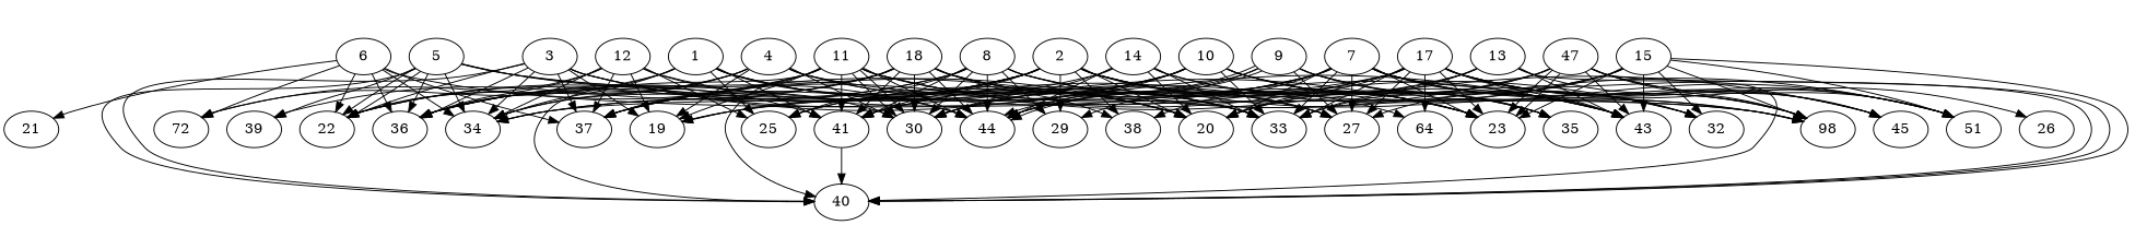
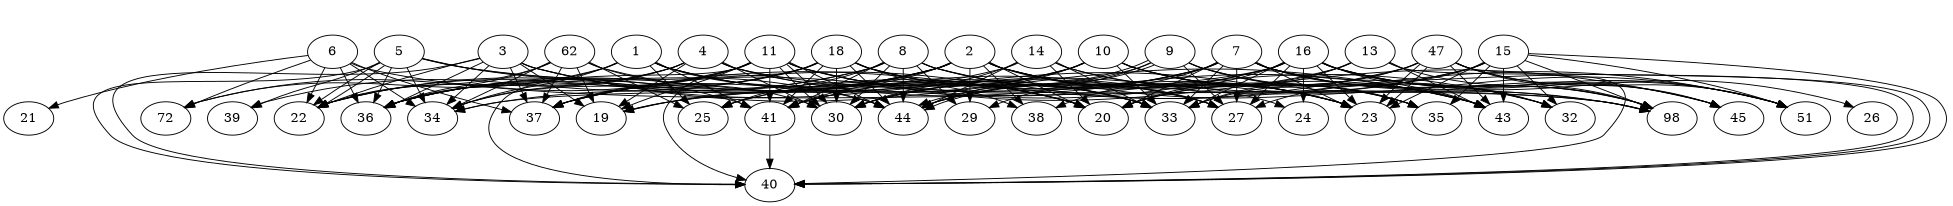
  digraph {
    node [alpha=0.18]
    1 [expect_size=19609600]
    20 [alpha=0.02 expect_size=36657152]
    25 [alpha=0.09 expect_size=35045376]
    27 [alpha=0.04 expect_size=44213248]
    33 [alpha=0.04 expect_size=16103424]
    34 [expect_size=46830592]
    36 [expect_size=45554688]
    41 [alpha=0.11 expect_size=15364096]
    n9 [alpha=0.02 expect_size=11572224 label=72]
    44 [alpha=0.01 expect_size=29596672]
    40 [alpha=0.09 expect_size=35597312]
    2 [alpha=0.17 expect_size=30652416]
    19 [alpha=0.07 expect_size=43472896]
    22 [alpha=0.13 expect_size=25839616]
    23 [alpha=0.13 expect_size=15593472]
    n16 [alpha=0.19 expect_size=31319040 label=98]
    29 [alpha=0.05 expect_size=7137280]
    35 [alpha=0.11 expect_size=25498624]
    37 [alpha=0.04 expect_size=19381248]
    38 [alpha=0.04 expect_size=28362752]
    43 [alpha=0.17 expect_size=20312064]
    3 [expect_size=25796608]
    4 [alpha=0.07 expect_size=47796224]
    30 [alpha=0.11 expect_size=24130560]
    5 [alpha=0.12 expect_size=51507200]
    39 [alpha=0.20 expect_size=24897536]
    6 [alpha=0.07 expect_size=11994112]
    21 [alpha=0.02 expect_size=35421184]
    7 [alpha=0.14 expect_size=39442432]
    n30 [expect_size=27735040 label=51]
    45 [expect_size=23757824]
    8 [alpha=0.03 expect_size=52012032]
-   24 [alpha=0.11 expect_size=26656768 label=64]
+   24 [alpha=0.11 expect_size=26656768]
    9 [alpha=0.17 expect_size=31855616]
    32 [alpha=0.04 expect_size=32317440]
    10 [alpha=0.19 expect_size=7327744]
    11 [alpha=0.16 expect_size=5433344]
-   12 [alpha=0.16 expect_size=48518144]
+   12 [alpha=0.16 expect_size=48518144 label=62]
    13 [alpha=0.05 expect_size=40438784]
    14 [alpha=0.04 expect_size=36763648]
    15 [alpha=0.19 expect_size=5758976]
-   16 [alpha=0.05 expect_size=34695168 label=17]
+   16 [alpha=0.05 expect_size=34695168]
    26 [alpha=0.09 expect_size=31669248]
    n44 [alpha=0.15 expect_size=52104192 label=47]
    18 [alpha=0.10 expect_size=37337088]
    1 -> 20
    1 -> 25
    1 -> 27
    1 -> 33
    1 -> 34
    1 -> 36
    1 -> 41
    1 -> n9
    1 -> 44
    41 -> 40
    2 -> 20
    2 -> 27
    2 -> 34
    2 -> 36
    2 -> 41
    2 -> 19
    2 -> 22
    2 -> 23
    2 -> n16
    2 -> 29
    2 -> 35
    2 -> 37
    2 -> 38
    2 -> 43
    3 -> 20
    3 -> 34
    3 -> 36
    3 -> 40
    3 -> 19
    3 -> 22
    3 -> 23
    3 -> 37
    3 -> 43
    4 -> 20
    4 -> 34
    4 -> 36
    4 -> 19
    4 -> 22
    4 -> n16
    4 -> 43
    4 -> 30
    5 -> 20
    5 -> 34
    5 -> 36
    5 -> 41
    5 -> 44
    5 -> 40
    5 -> 22
    5 -> 22
    5 -> 39
    6 -> 34
    6 -> 36
    6 -> n9
    6 -> 22
    6 -> n16
    6 -> 37
    6 -> 21
    7 -> 20
    7 -> 25
    7 -> 27
    7 -> 33
    7 -> 44
    7 -> 40
    7 -> 23
    7 -> n16
    7 -> 37
    7 -> 38
    7 -> 43
    7 -> n30
    7 -> 45
    8 -> 25
    8 -> 36
    8 -> 41
    8 -> 44
    8 -> 22
    8 -> 23
    8 -> 29
    8 -> 30
    8 -> n30
    8 -> 24
    9 -> 27
    9 -> 44
    9 -> 44
    9 -> n16
    9 -> 29
    9 -> 35
    9 -> 30
    9 -> 32
    10 -> 25
    10 -> 33
-   10 -> 34
    10 -> 44
    10 -> 19
    10 -> 35
    10 -> 43
    10 -> 30
    10 -> n30
    10 -> 32
    11 -> 33
    11 -> 34
    11 -> 41
    11 -> n9
    11 -> 44
    11 -> 40
    11 -> 19
    11 -> 37
    11 -> 30
    11 -> 30
    11 -> 45
    11 -> 32
    12 -> 25
    12 -> 33
    12 -> 34
    12 -> 36
    12 -> 19
    12 -> 22
    12 -> 37
    12 -> 30
    13 -> 20
    13 -> 33
    13 -> 44
    13 -> 40
    13 -> n16
    13 -> 43
    14 -> 20
    14 -> 33
    14 -> 36
    14 -> 44
    14 -> 23
    14 -> 35
    14 -> 30
    15 -> 27
    15 -> 41
    15 -> 40
    15 -> 23
    15 -> n16
+   15 -> 35
    15 -> 43
    15 -> 30
    15 -> n30
    15 -> 32
    16 -> 20
    16 -> 27
    16 -> 33
    16 -> 34
    16 -> 41
    16 -> 19
    16 -> 23
    16 -> n16
    16 -> 43
    16 -> n30
    16 -> 45
    16 -> 24
    16 -> 32
    16 -> 26
    n44 -> 20
    n44 -> 33
    n44 -> 40
    n44 -> 23
    n44 -> 23
    n44 -> n16
    n44 -> 37
    n44 -> 43
    n44 -> n30
    n44 -> 45
    18 -> 27
    18 -> 33
    18 -> 36
    18 -> 41
    18 -> 44
    18 -> 40
    18 -> 23
    18 -> 37
    18 -> 38
    18 -> 30
    18 -> 39
  }
